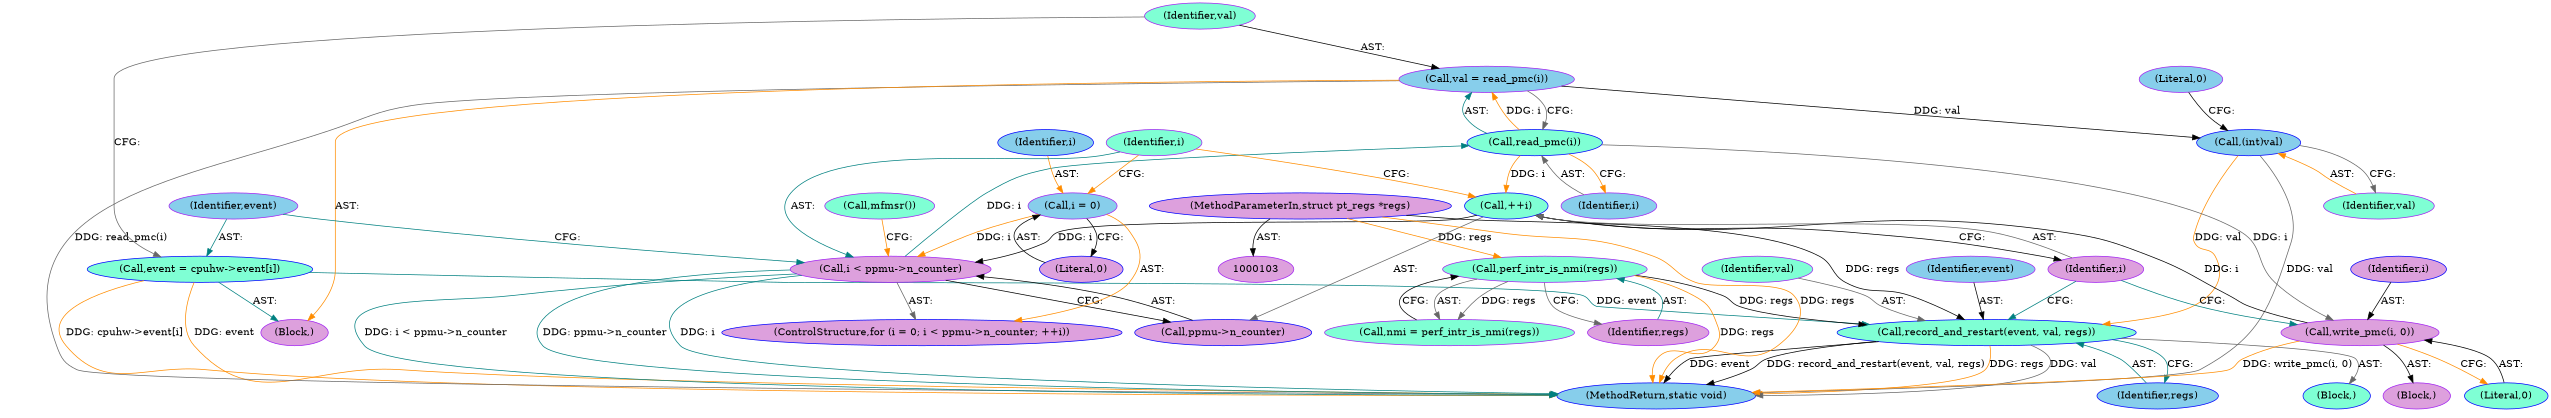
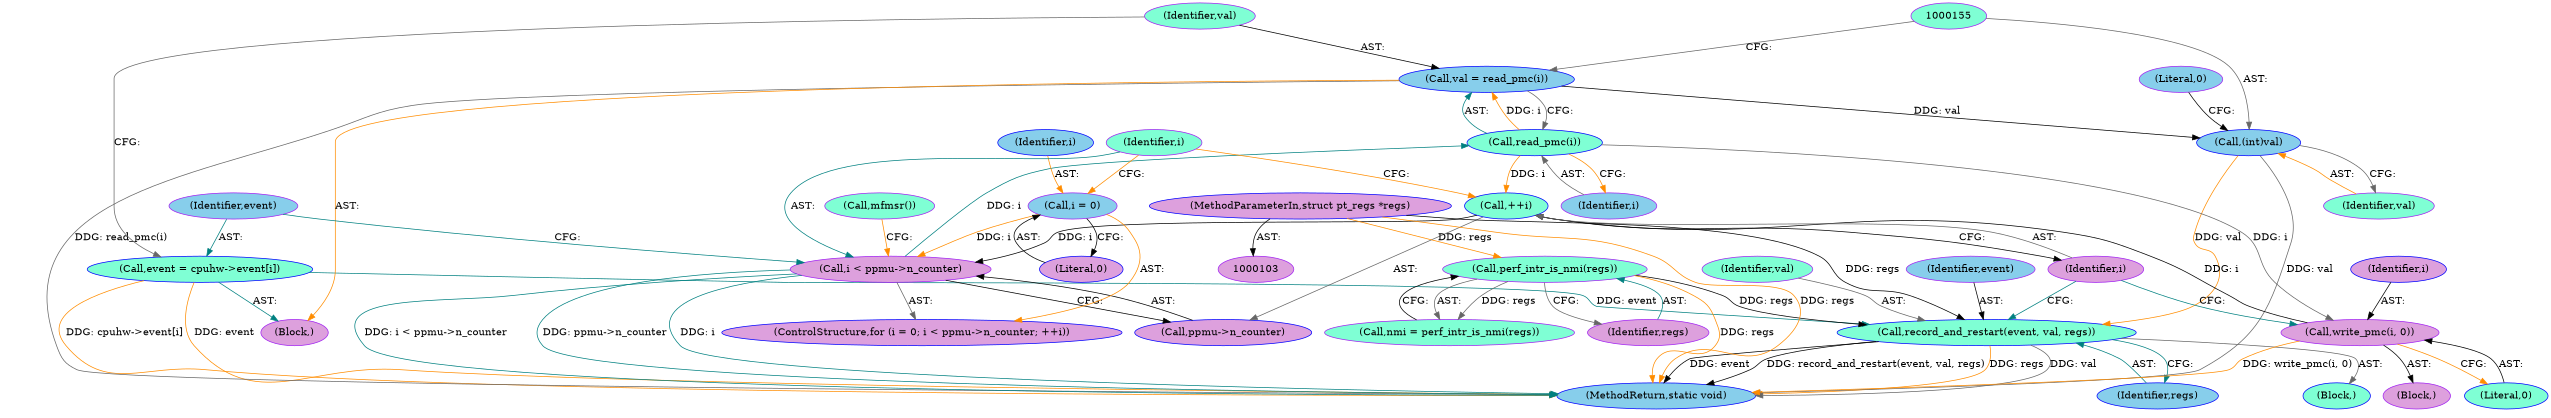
  digraph {
    node [color=purple fillcolor=aquamarine style=filled]
    edge [color=black]
    n1 [color=blue label="(Call,record_and_restart(event, val, regs))"]
    n2 [color=blue fillcolor=skyblue label="(Identifier,regs)"]
    n3 [color=blue label="(Block,)"]
    n4 [color=blue fillcolor=skyblue label="(MethodReturn,static void)"]
    n5 [color=blue label="(Call,event = cpuhw->event[i])"]
    n6 [fillcolor=plum label="(Block,)"]
    n7 [color=blue fillcolor=skyblue label="(Call,(int)val)"]
    n8 [label="(Identifier,val)"]
-   n9 [fillcolor=skyblue label="(Call,val = read_pmc(i))"]
+   n9 [color=blue fillcolor=skyblue label="(Call,val = read_pmc(i))"]
    n10 [color=blue label="(Call,read_pmc(i))"]
    n11 [color=blue label="(Call,++i)"]
    n12 [fillcolor=plum label="(Call,write_pmc(i, 0))"]
    n13 [fillcolor=skyblue label="(Identifier,i)"]
    n14 [fillcolor=plum label="(Call,i < ppmu->n_counter)"]
    n15 [color=blue fillcolor=plum label="(Call,ppmu->n_counter)"]
    n16 [fillcolor=plum label="(Identifier,i)"]
    n17 [color=blue label="(Literal,0)"]
    n18 [fillcolor=plum label="(Block,)"]
    n19 [color=blue fillcolor=plum label="(ControlStructure,for (i = 0; i < ppmu->n_counter; ++i))"]
    n20 [fillcolor=skyblue label="(Call,i = 0)"]
    n21 [color=blue fillcolor=plum label="(Literal,0)"]
    n22 [label="(Call,perf_intr_is_nmi(regs))"]
    n23 [fillcolor=plum label="(Identifier,regs)"]
    n24 [label="(Call,nmi = perf_intr_is_nmi(regs))"]
    n25 [color=blue fillcolor=plum label="(MethodParameterIn,struct pt_regs *regs)"]
    1000103 [fillcolor=plum]
    n27 [fillcolor=skyblue label="(Literal,0)"]
    n28 [fillcolor=skyblue label="(Identifier,event)"]
    n29 [label="(Call,mfmsr())"]
    n30 [color=blue fillcolor=skyblue label="(Identifier,i)"]
    n31 [label="(Identifier,i)"]
    n32 [label="(Identifier,val)"]
    n33 [label="(Identifier,val)"]
    n34 [fillcolor=skyblue label="(Identifier,event)"]
    n35 [color=blue fillcolor=plum label="(Identifier,i)"]
+   1000155
    n1 -> n2 [color=teal label="CFG: "]
    n1 -> n3 [color=gray40 label="AST: "]
    n1 -> n4 [label="DDG: event"]
    n1 -> n4 [label="DDG: record_and_restart(event, val, regs)"]
    n1 -> n4 [color=darkorange label="DDG: regs"]
    n1 -> n4 [color=gray40 label="DDG: val"]
    n2 -> n1 [color=teal label="AST: "]
    n5 -> n1 [color=teal label="DDG: event"]
    n5 -> n4 [color=darkorange label="DDG: event"]
    n5 -> n4 [color=darkorange label="DDG: cpuhw->event[i]"]
    n5 -> n6 [color=teal label="AST: "]
    n7 -> n1 [color=darkorange label="DDG: val"]
    n7 -> n4 [color=gray40 label="DDG: val"]
    n7 -> n8 [color=gray40 label="CFG: "]
    n8 -> n7 [color=darkorange label="AST: "]
    n9 -> n4 [color=gray40 label="DDG: read_pmc(i)"]
    n9 -> n6 [color=darkorange label="AST: "]
    n9 -> n7 [label="DDG: val"]
    n9 -> n10 [color=gray40 label="CFG: "]
    n10 -> n9 [color=teal label="AST: "]
    n10 -> n9 [color=darkorange label="DDG: i"]
    n10 -> n11 [color=darkorange label="DDG: i"]
    n10 -> n12 [color=gray40 label="DDG: i"]
    n10 -> n13 [color=darkorange label="CFG: "]
    n11 -> n14 [label="DDG: i"]
    n11 -> n15 [color=gray40 label="AST: "]
    n11 -> n16 [label="CFG: "]
    n12 -> n4 [color=darkorange label="DDG: write_pmc(i, 0)"]
    n12 -> n11 [label="DDG: i"]
    n12 -> n17 [color=darkorange label="CFG: "]
    n12 -> n18 [label="AST: "]
    n13 -> n10 [color=gray40 label="AST: "]
    n14 -> n4 [color=teal label="DDG: i"]
    n14 -> n4 [color=teal label="DDG: i < ppmu->n_counter"]
    n14 -> n4 [color=teal label="DDG: ppmu->n_counter"]
    n14 -> n10 [color=teal label="DDG: i"]
    n14 -> n15 [label="CFG: "]
    n14 -> n19 [color=gray40 label="AST: "]
    n15 -> n14 [label="AST: "]
    n16 -> n1 [color=teal label="CFG: "]
    n16 -> n11 [color=gray40 label="AST: "]
    n16 -> n12 [color=teal label="CFG: "]
    n17 -> n12 [label="AST: "]
    n20 -> n14 [color=darkorange label="DDG: i"]
    n20 -> n19 [color=darkorange label="AST: "]
    n20 -> n21 [label="CFG: "]
    n21 -> n20 [label="AST: "]
    n22 -> n1 [label="DDG: regs"]
    n22 -> n4 [color=darkorange label="DDG: regs"]
    n22 -> n23 [color=gray40 label="CFG: "]
    n22 -> n24 [color=gray40 label="AST: "]
    n22 -> n24 [color=gray40 label="DDG: regs"]
    n23 -> n22 [color=teal label="AST: "]
    n24 -> n22 [label="CFG: "]
    n25 -> n1 [label="DDG: regs"]
    n25 -> n4 [color=darkorange label="DDG: regs"]
    n25 -> n22 [color=darkorange label="DDG: regs"]
    n25 -> 1000103 [label="AST: "]
    n27 -> n7 [label="CFG: "]
    n28 -> n5 [color=teal label="AST: "]
    n28 -> n14 [color=teal label="CFG: "]
    n29 -> n14 [color=darkorange label="CFG: "]
    n30 -> n20 [color=darkorange label="AST: "]
    n31 -> n11 [color=darkorange label="CFG: "]
    n31 -> n14 [color=teal label="AST: "]
    n31 -> n20 [color=darkorange label="CFG: "]
    n32 -> n5 [color=gray40 label="CFG: "]
    n32 -> n9 [label="AST: "]
    n33 -> n1 [color=gray40 label="AST: "]
    n34 -> n1 [label="AST: "]
    n35 -> n12 [label="AST: "]
+   1000155 -> n7 [color=gray40 label="AST: "]
+   1000155 -> n9 [color=gray40 label="CFG: "]
  }
